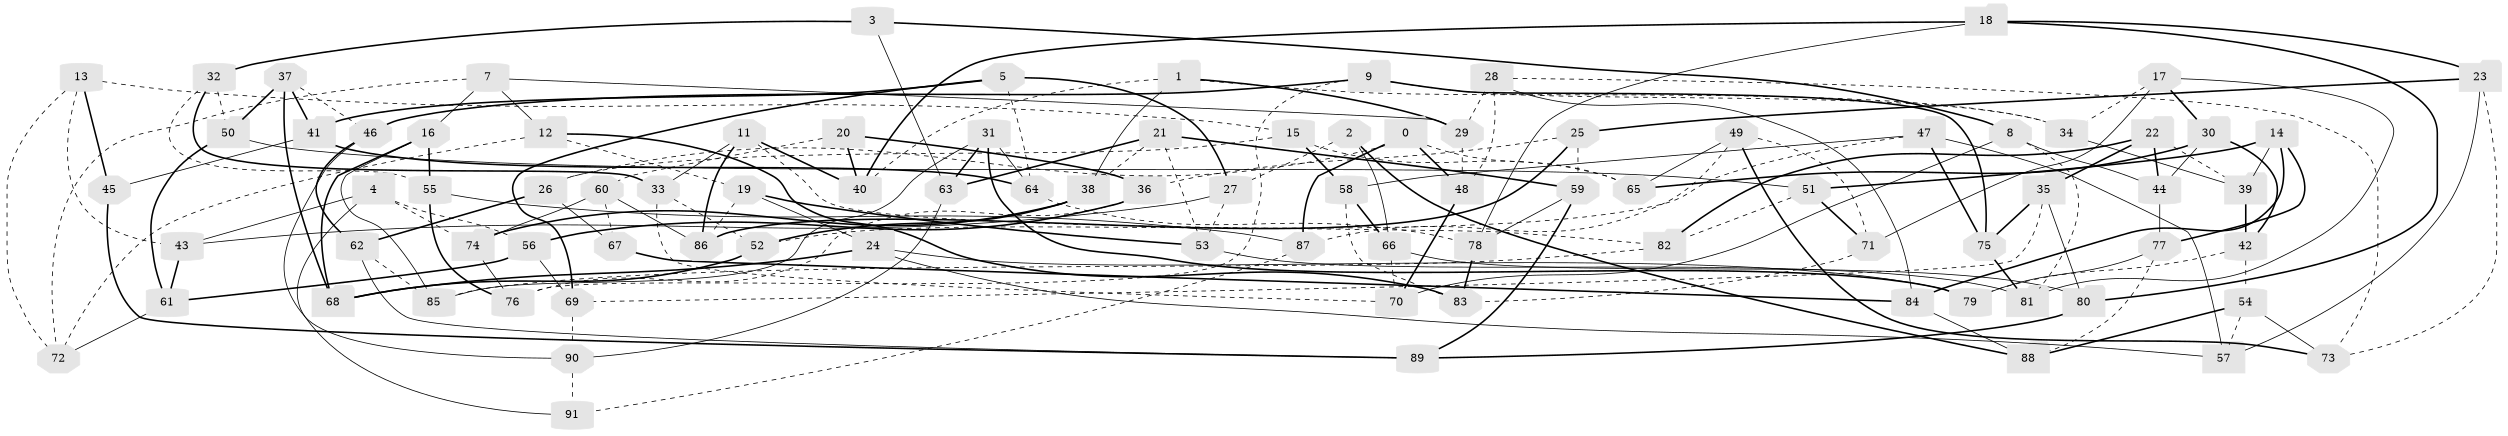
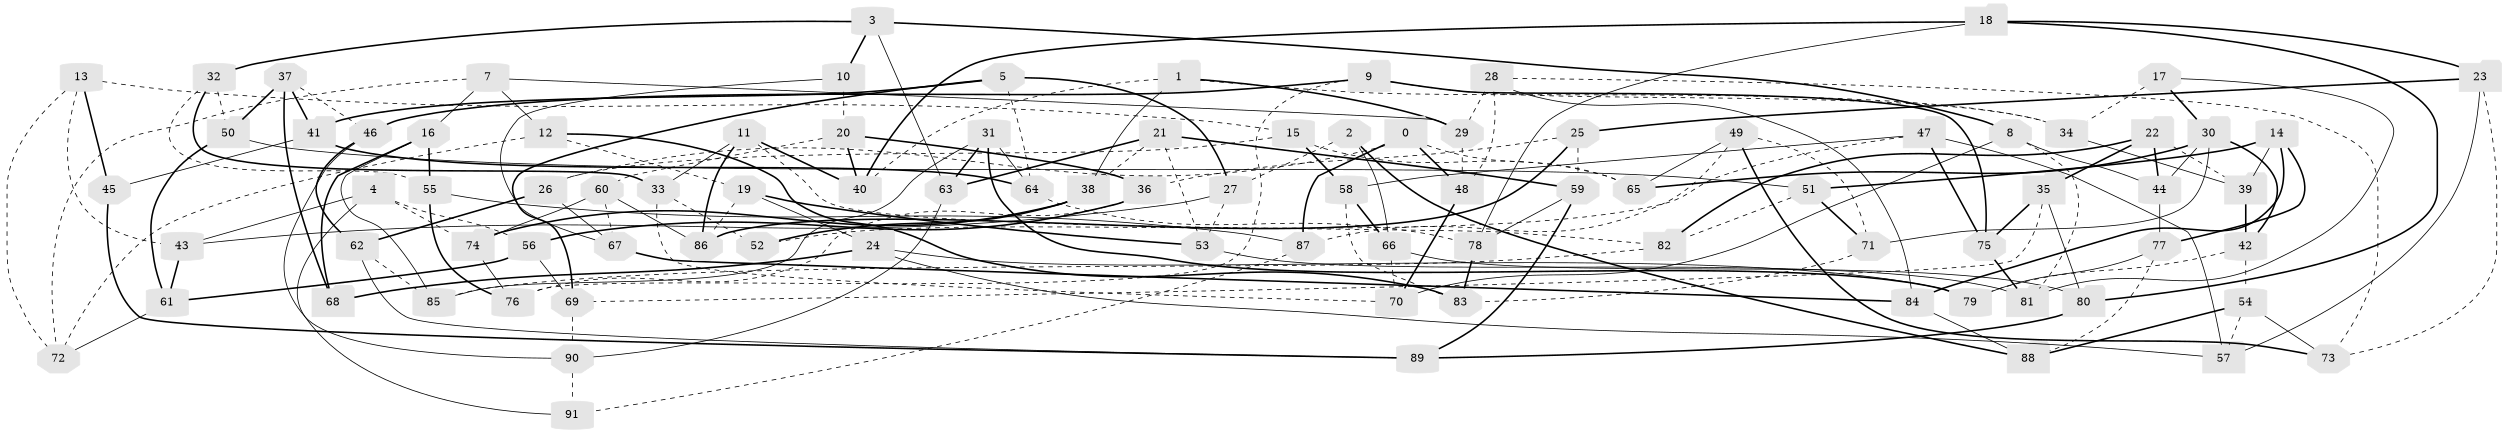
  graph {
    node [color=gray90 shape=octagon style=filled]
    edge [style=bold]
    1 [shape=folder]
    29
    34 [shape=cylinder]
    38 [shape=folder]
    40 [shape=cylinder]
    48 [shape=folder]
    39 [shape=folder]
    74 [shape=folder]
    52
    27 [shape=cylinder]
    2
    66 [shape=cylinder]
    88 [shape=folder]
    43 [shape=cylinder]
    53
    70 [shape=cylinder]
    80 [shape=folder]
    91 [shape=cylinder]
    3 [shape=cylinder]
    8
+   10 [shape=cylinder]
    32 [shape=cylinder]
    63
    44 [shape=cylinder]
    81 [shape=folder]
    20 [shape=folder]
    67
    33
    55 [shape=cylinder]
    50 [shape=folder]
    90
    4 [shape=folder]
    56 [shape=cylinder]
    61 [shape=cylinder]
    69
    76 [shape=cylinder]
    5
    41 [shape=folder]
    64
    45
    78 [shape=cylinder]
    n42 [label=0 shape=folder]
    26 [shape=cylinder]
    65
    87
    62 [shape=cylinder]
    7 [shape=cylinder]
    12 [shape=folder]
    16
    72
    19
    83
    68 [shape=folder]
    85 [shape=cylinder]
    77
    9 [shape=folder]
    46
    75
    36 [shape=cylinder]
    60
    89 [shape=cylinder]
    84 [shape=cylinder]
    11
    82 [shape=folder]
    86
    24 [shape=folder]
    13 [shape=cylinder]
    15 [shape=cylinder]
    58 [shape=cylinder]
    14 [shape=cylinder]
    51
    42 [shape=cylinder]
    71
    79 [shape=cylinder]
    17
    30 [shape=folder]
    18 [shape=folder]
    23 [shape=folder]
    25
    57 [shape=folder]
    73
    21 [shape=cylinder]
    59
    22 [shape=folder]
    35 [shape=folder]
    28 [shape=cylinder]
    54 [shape=cylinder]
    31 [shape=cylinder]
    37
    47 [shape=folder]
    49
    1 -- 29
    1 -- 34 [style=dashed]
    1 -- 38 [style=solid]
    1 -- 40 [style=dashed]
    29 -- 48 [style=dashed]
    34 -- 39 [style=solid]
    38 -- 74
    38 -- 52
    48 -- 70
    39 -- 42
    74 -- 76 [style=solid]
-   52 -- 68
    27 -- 43 [style=solid]
    27 -- 53 [style=dashed]
    2 -- 27 [style=dashed]
    2 -- 66 [style=solid]
    2 -- 88
    66 -- 70 [style=dashed]
    66 -- 80 [style=solid]
    43 -- 61
    53 -- 81 [style=solid]
    80 -- 89
    3 -- 8
+   3 -- 10
    3 -- 32
    3 -- 63 [style=solid]
    8 -- 70 [style=solid]
    8 -- 44 [style=solid]
    8 -- 81 [style=dashed]
+   10 -- 20 [style=dashed]
+   10 -- 67 [style=solid]
    32 -- 33
    32 -- 55 [style=dashed]
    32 -- 50 [style=dashed]
    63 -- 90 [style=solid]
    44 -- 77 [style=solid]
    20 -- 40
    20 -- 36
    20 -- 60 [style=dashed]
    67 -- 84
    33 -- 52 [style=dashed]
    33 -- 70 [style=dashed]
    55 -- 76
    55 -- 87 [style=solid]
    50 -- 61
    50 -- 51 [style=solid]
    90 -- 91 [style=dashed]
    4 -- 74 [style=dashed]
    4 -- 43 [style=solid]
    4 -- 91 [style=solid]
    4 -- 56 [style=dashed]
    56 -- 61
    56 -- 69 [style=solid]
    61 -- 72 [style=solid]
    69 -- 90 [style=dashed]
    5 -- 27
    5 -- 69
    5 -- 41
    5 -- 64 [style=dashed]
    41 -- 64
    41 -- 45 [style=solid]
    64 -- 78 [style=dashed]
    45 -- 89
    78 -- 83
    n42 -- 48
    n42 -- 26 [style=dashed]
    n42 -- 65 [style=dashed]
    n42 -- 87
    26 -- 67 [style=solid]
    26 -- 62
    87 -- 91 [style=dashed]
    62 -- 85 [style=dashed]
    62 -- 89 [style=solid]
    7 -- 29 [style=solid]
    7 -- 12 [style=solid]
    7 -- 16 [style=solid]
    7 -- 72 [style=dashed]
    12 -- 72 [style=dashed]
    12 -- 19 [style=dashed]
    12 -- 83
    16 -- 55
    16 -- 68
    16 -- 85 [style=solid]
    19 -- 53
    19 -- 86 [style=dashed]
    19 -- 24 [style=solid]
    77 -- 88 [style=dashed]
    77 -- 79 [style=solid]
    9 -- 34 [style=dashed]
    9 -- 76 [style=dashed]
    9 -- 46
    9 -- 75
    46 -- 90 [style=solid]
    46 -- 62
    75 -- 81
    36 -- 56
    36 -- 76 [style=dashed]
    60 -- 74 [style=solid]
    60 -- 67 [style=dashed]
    60 -- 86 [style=solid]
    84 -- 88 [style=solid]
    11 -- 40
    11 -- 33 [style=solid]
    11 -- 82 [style=dashed]
    11 -- 86
    82 -- 85 [style=dashed]
    24 -- 68
    24 -- 79 [style=solid]
    24 -- 57 [style=solid]
    13 -- 43 [style=dashed]
    13 -- 45
    13 -- 72 [style=dashed]
    13 -- 15 [style=dashed]
    15 -- 26 [style=dashed]
    15 -- 65 [style=dashed]
    15 -- 58
    58 -- 66
    58 -- 83 [style=dashed]
    14 -- 39 [style=solid]
    14 -- 77
    14 -- 84
    14 -- 51
    51 -- 82 [style=dashed]
    51 -- 71
    42 -- 79 [style=dashed]
    42 -- 54 [style=dashed]
    71 -- 83 [style=dashed]
    17 -- 34 [style=dashed]
    17 -- 81 [style=solid]
-   17 -- 71 [style=solid]
+   30 -- 71 [style=solid]
    17 -- 30
    30 -- 44 [style=solid]
    30 -- 65
    30 -- 42
    18 -- 40
    18 -- 80
    18 -- 78 [style=solid]
    18 -- 23
    23 -- 25
    23 -- 57 [style=solid]
    23 -- 73 [style=dashed]
    25 -- 36 [style=dashed]
    25 -- 86
    25 -- 59 [style=dashed]
    21 -- 38 [style=dashed]
    21 -- 53 [style=dashed]
    21 -- 63
    21 -- 59
    59 -- 78 [style=solid]
    59 -- 89
    22 -- 39 [style=dashed]
    22 -- 44
    22 -- 82
    22 -- 35
    35 -- 80 [style=solid]
    35 -- 69 [style=dashed]
    35 -- 75
    28 -- 29 [style=dashed]
    28 -- 48 [style=dashed]
    28 -- 84 [style=solid]
    28 -- 73 [style=dashed]
    54 -- 88
    54 -- 57 [style=dashed]
    54 -- 73 [style=solid]
    31 -- 63
    31 -- 64 [style=solid]
    31 -- 85 [style=solid]
    31 -- 79
    37 -- 50
    37 -- 41
    37 -- 68
    37 -- 46 [style=dashed]
    47 -- 52 [style=dashed]
    47 -- 75
    47 -- 58 [style=solid]
    47 -- 57 [style=solid]
    49 -- 65 [style=solid]
    49 -- 87 [style=dashed]
    49 -- 71 [style=dashed]
    49 -- 73
  }
